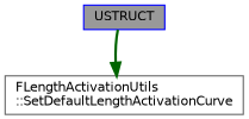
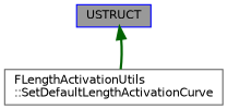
  digraph {
    rankdir=TB
    node [fontname=Helvetica fontsize=10 shape=box style=filled]
    n1 [color=blue fillcolor=grey60 fontcolor=black height=0.2 label=USTRUCT width=0.4]
    n2 [color=gray40 fillcolor=white height=0.2 label="FLengthActivationUtils\l::SetDefaultLengthActivationCurve" width=0.4]
-   n1 -> n2 [color=darkgreen fontname=Helvetica fontsize=10 labelfontname=Helvetica labelfontsize=10 style=bold]
+   n2 -> n1 [color=darkgreen fontname=Helvetica fontsize=10 labelfontname=Helvetica labelfontsize=10 style=bold]
  }
